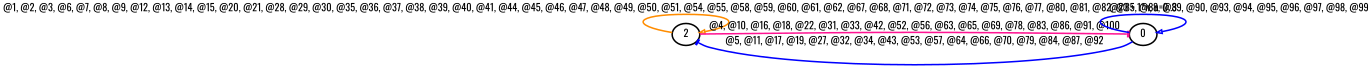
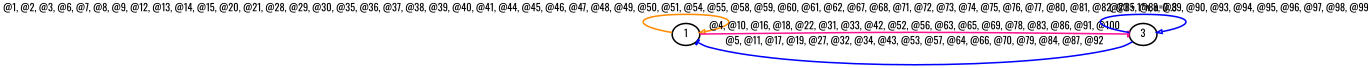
  digraph {
    rankdir=LR
    fontname=Oswald
    node [fontsize=20 penwidth=3 shape=oval style=rounded fontname=Oswald]
    edge [arrowsize=1 color=blue fontsize=20 penwidth=3 style=bold arrowhead=onormal fontname=Oswald]
-   1 [label=2]
-   0
+   1
+   0 [label=3]
    1 -> 1 [color=darkorange label="@1, @2, @3, @6, @7, @8, @9, @12, @13, @14, @15, @20, @21, @28, @29, @30, @35, @36, @37, @38, @39, @40, @41, @44, @45, @46, @47, @48, @49, @50, @51, @54, @55, @58, @59, @60, @61, @62, @67, @68, @71, @72, @73, @74, @75, @76, @77, @80, @81, @82, @85, @88, @89, @90, @93, @94, @95, @96, @97, @98, @99"]
    1 -> 0 [color=deeppink label="@4, @10, @16, @18, @22, @31, @33, @42, @52, @56, @63, @65, @69, @78, @83, @86, @91, @100" arrowhead=tee]
    0 -> 1 [label="@5, @11, @17, @19, @27, @32, @34, @43, @53, @57, @64, @66, @70, @79, @84, @87, @92" arrowhead=tee]
    0 -> 0 [label="@23 + 1*n, n=0..3"]
  }
